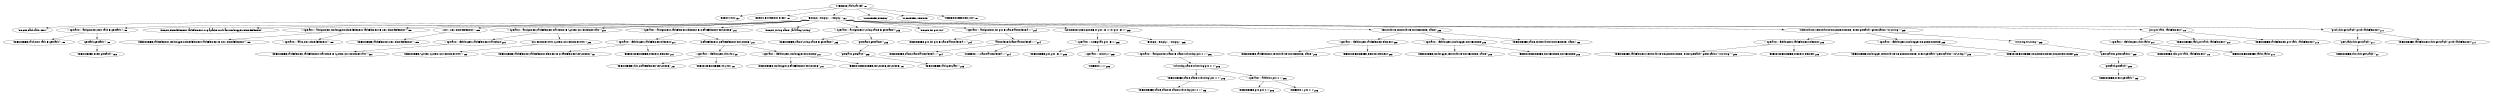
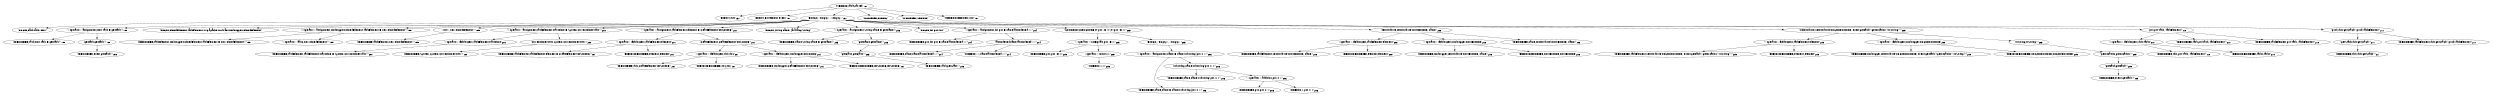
  digraph {
    n1 [label=<(METHOD,taskStarted)<SUB>197</SUB>>]
    n2 [label=<(PARAM,this)<SUB>197</SUB>>]
    n3 [label=<(PARAM,BuildEvent event)<SUB>197</SUB>>]
    n4 [label=<(BLOCK,&lt;empty&gt;,&lt;empty&gt;)<SUB>197</SUB>>]
    n5 [label=<(MODIFIER,PUBLIC)>]
    n6 [label=<(MODIFIER,VIRTUAL)>]
    n7 [label=<(METHOD_RETURN,void)<SUB>197</SUB>>]
    n8 [label=<(LOCAL,Task task: ANY)>]
    n9 [label=<(&lt;operator&gt;.assignment,ANY task = getTask())<SUB>198</SUB>>]
    n10 [label=<(LOCAL,TimedElement taskElement: org.apache.tools.ant.XmlLogger$TimedElement)>]
    n11 [label=<(&lt;operator&gt;.assignment,XmlLogger$TimedElement taskElement = new TimedElement())<SUB>199</SUB>>]
    n12 [label=<(&lt;init&gt;,new TimedElement())<SUB>199</SUB>>]
    n13 [label=<(&lt;operator&gt;.assignment,taskElement.startTime = System.currentTimeMillis())<SUB>200</SUB>>]
    n14 [label=<(&lt;operator&gt;.assignment,taskElement.element = createElement(TASK_TAG))<SUB>201</SUB>>]
    n15 [label=<(LOCAL,String name: java.lang.String)>]
    n16 [label=<(&lt;operator&gt;.assignment,String name = getName())<SUB>203</SUB>>]
    n17 [label=<(LOCAL,int pos: int)>]
    n18 [label=<(&lt;operator&gt;.assignment,int pos = name.lastIndexOf(&quot;.&quot;))<SUB>204</SUB>>]
    n19 [label=<(CONTROL_STRUCTURE,if (pos != -1),if (pos != -1))<SUB>205</SUB>>]
    n20 [label=<(setAttribute,setAttribute(NAME_ATTR, name))<SUB>208</SUB>>]
    n21 [label=<(setAttribute,setAttribute(LOCATION_ATTR, event.getTask().getLocation().toString()))<SUB>209</SUB>>]
    n22 [label=<(put,put(task, taskElement))<SUB>210</SUB>>]
    n23 [label=<(push,this.getStack().push(taskElement))<SUB>211</SUB>>]
    n24 [label=<(IDENTIFIER,task,ANY task = getTask())<SUB>198</SUB>>]
    n25 [label=<(getTask,getTask())<SUB>198</SUB>>]
    n26 [label=<(IDENTIFIER,taskElement,XmlLogger$TimedElement taskElement = new TimedElement())<SUB>199</SUB>>]
    n27 [label=<(&lt;operator&gt;.alloc,new TimedElement())<SUB>199</SUB>>]
    n28 [label=<(IDENTIFIER,taskElement,new TimedElement())<SUB>199</SUB>>]
    n29 [label=<(&lt;operator&gt;.fieldAccess,taskElement.startTime)<SUB>200</SUB>>]
    n30 [label=<(currentTimeMillis,System.currentTimeMillis())<SUB>200</SUB>>]
    n31 [label=<(&lt;operator&gt;.fieldAccess,taskElement.element)<SUB>201</SUB>>]
    n32 [label=<(createElement,createElement(TASK_TAG))<SUB>201</SUB>>]
    n33 [label=<(IDENTIFIER,name,String name = getName())<SUB>203</SUB>>]
    n34 [label=<(getName,getName())<SUB>203</SUB>>]
    n35 [label=<(IDENTIFIER,pos,int pos = name.lastIndexOf(&quot;.&quot;))<SUB>204</SUB>>]
    n36 [label=<(lastIndexOf,name.lastIndexOf(&quot;.&quot;))<SUB>204</SUB>>]
    n37 [label=<(&lt;operator&gt;.notEquals,pos != -1)<SUB>205</SUB>>]
    n38 [label=<(BLOCK,&lt;empty&gt;,&lt;empty&gt;)<SUB>205</SUB>>]
    n39 [label=<(&lt;operator&gt;.fieldAccess,taskElement.element)<SUB>208</SUB>>]
    n40 [label=<(&lt;operator&gt;.fieldAccess,XmlLogger.NAME_ATTR)<SUB>208</SUB>>]
    n41 [label=<(IDENTIFIER,name,setAttribute(NAME_ATTR, name))<SUB>208</SUB>>]
    n42 [label=<(&lt;operator&gt;.fieldAccess,taskElement.element)<SUB>209</SUB>>]
    n43 [label=<(&lt;operator&gt;.fieldAccess,XmlLogger.LOCATION_ATTR)<SUB>209</SUB>>]
    n44 [label=<(toString,toString())<SUB>203</SUB>>]
    n45 [label=<(&lt;operator&gt;.fieldAccess,this.tasks)<SUB>210</SUB>>]
    n46 [label=<(IDENTIFIER,task,put(task, taskElement))<SUB>210</SUB>>]
    n47 [label=<(IDENTIFIER,taskElement,put(task, taskElement))<SUB>210</SUB>>]
    n48 [label=<(getStack,this.getStack())<SUB>211</SUB>>]
    n49 [label=<(IDENTIFIER,taskElement,this.getStack().push(taskElement))<SUB>211</SUB>>]
    n50 [label=<(IDENTIFIER,event,getTask())<SUB>198</SUB>>]
    n51 [label=<(IDENTIFIER,taskElement,taskElement.startTime = System.currentTimeMillis())<SUB>200</SUB>>]
    n52 [label=<(IDENTIFIER,System,System.currentTimeMillis())<SUB>200</SUB>>]
    n53 [label=<(IDENTIFIER,taskElement,taskElement.element = createElement(TASK_TAG))<SUB>201</SUB>>]
    n54 [label=<(FIELD_IDENTIFIER,element,element)<SUB>201</SUB>>]
    n55 [label=<(&lt;operator&gt;.fieldAccess,this.doc)<SUB>201</SUB>>]
    n56 [label=<(&lt;operator&gt;.fieldAccess,XmlLogger.TASK_TAG)<SUB>201</SUB>>]
    n57 [label=<(IDENTIFIER,this,createElement(TASK_TAG))<SUB>201</SUB>>]
    n58 [label=<(FIELD_IDENTIFIER,doc,doc)<SUB>201</SUB>>]
    n59 [label=<(IDENTIFIER,XmlLogger,createElement(TASK_TAG))<SUB>201</SUB>>]
    n60 [label=<(FIELD_IDENTIFIER,TASK_TAG,TASK_TAG)<SUB>201</SUB>>]
    n61 [label=<(getClass,getClass())<SUB>203</SUB>>]
    n62 [label=<(IDENTIFIER,task,getClass())<SUB>203</SUB>>]
    n63 [label=<(IDENTIFIER,name,name.lastIndexOf(&quot;.&quot;))<SUB>204</SUB>>]
    n64 [label=<(LITERAL,&quot;.&quot;,name.lastIndexOf(&quot;.&quot;))<SUB>204</SUB>>]
    n65 [label=<(IDENTIFIER,pos,pos != -1)<SUB>205</SUB>>]
    n66 [label=<(&lt;operator&gt;.minus,-1)<SUB>205</SUB>>]
    n67 [label=<(&lt;operator&gt;.assignment,name = name.substring(pos + 1))<SUB>206</SUB>>]
    n68 [label=<(LITERAL,1,-1)<SUB>205</SUB>>]
    n69 [label=<(IDENTIFIER,name,name = name.substring(pos + 1))<SUB>206</SUB>>]
    n70 [label=<(substring,name.substring(pos + 1))<SUB>206</SUB>>]
    n71 [label=<(IDENTIFIER,name,name.substring(pos + 1))<SUB>206</SUB>>]
    n72 [label=<(&lt;operator&gt;.addition,pos + 1)<SUB>206</SUB>>]
    n73 [label=<(IDENTIFIER,pos,pos + 1)<SUB>206</SUB>>]
    n74 [label=<(LITERAL,1,pos + 1)<SUB>206</SUB>>]
    n75 [label=<(IDENTIFIER,taskElement,setAttribute(NAME_ATTR, name))<SUB>208</SUB>>]
    n76 [label=<(FIELD_IDENTIFIER,element,element)<SUB>208</SUB>>]
    n77 [label=<(IDENTIFIER,XmlLogger,setAttribute(NAME_ATTR, name))<SUB>208</SUB>>]
    n78 [label=<(FIELD_IDENTIFIER,NAME_ATTR,NAME_ATTR)<SUB>208</SUB>>]
    n79 [label=<(IDENTIFIER,taskElement,setAttribute(LOCATION_ATTR, event.getTask().getLocation().toString()))<SUB>209</SUB>>]
    n80 [label=<(FIELD_IDENTIFIER,element,element)<SUB>209</SUB>>]
    n81 [label=<(IDENTIFIER,XmlLogger,setAttribute(LOCATION_ATTR, event.getTask().getLocation().toString()))<SUB>209</SUB>>]
    n82 [label=<(FIELD_IDENTIFIER,LOCATION_ATTR,LOCATION_ATTR)<SUB>209</SUB>>]
    n83 [label=<(getLocation,getLocation())<SUB>209</SUB>>]
    n84 [label=<(getTask,getTask())<SUB>209</SUB>>]
    n85 [label=<(IDENTIFIER,event,getTask())<SUB>209</SUB>>]
    n86 [label=<(IDENTIFIER,this,put(task, taskElement))<SUB>210</SUB>>]
    n87 [label=<(FIELD_IDENTIFIER,tasks,tasks)<SUB>210</SUB>>]
    n88 [label=<(IDENTIFIER,this,this.getStack())<SUB>211</SUB>>]
    n1 -> n2
    n1 -> n3
    n1 -> n4
    n1 -> n5
    n1 -> n6
    n1 -> n7
    n4 -> n8
    n4 -> n9
    n4 -> n10
    n4 -> n11
    n4 -> n12
    n4 -> n13
    n4 -> n14
    n4 -> n15
    n4 -> n16
    n4 -> n17
    n4 -> n18
    n4 -> n19
    n4 -> n20
    n4 -> n21
    n4 -> n22
    n4 -> n23
    n9 -> n24
    n9 -> n25
    n11 -> n26
    n11 -> n27
    n12 -> n28
    n13 -> n29
    n13 -> n30
    n14 -> n31
    n14 -> n32
    n16 -> n33
    n16 -> n34
    n18 -> n35
    n18 -> n36
    n19 -> n37
    n19 -> n38
    n20 -> n39
    n20 -> n40
    n20 -> n41
    n21 -> n42
    n21 -> n43
    n21 -> n44
    n22 -> n45
    n22 -> n46
    n22 -> n47
    n23 -> n48
    n23 -> n49
    n25 -> n50
    n29 -> n51
    n30 -> n52
    n31 -> n53
    n31 -> n54
    n32 -> n55
    n32 -> n56
    n34 -> n61
    n36 -> n63
    n36 -> n64
    n37 -> n65
    n37 -> n66
    n38 -> n67
    n39 -> n75
    n39 -> n76
    n40 -> n77
    n40 -> n78
    n42 -> n79
    n42 -> n80
    n43 -> n81
    n43 -> n82
    n44 -> n83
    n45 -> n86
    n45 -> n87
    n48 -> n88
    n55 -> n57
    n55 -> n58
    n56 -> n59
    n56 -> n60
    n61 -> n62
    n66 -> n68
-   n71 -> n69
+   n67 -> n69
    n67 -> n70
    n70 -> n71
    n70 -> n72
    n72 -> n73
    n72 -> n74
    n83 -> n84
    n84 -> n85
  }
